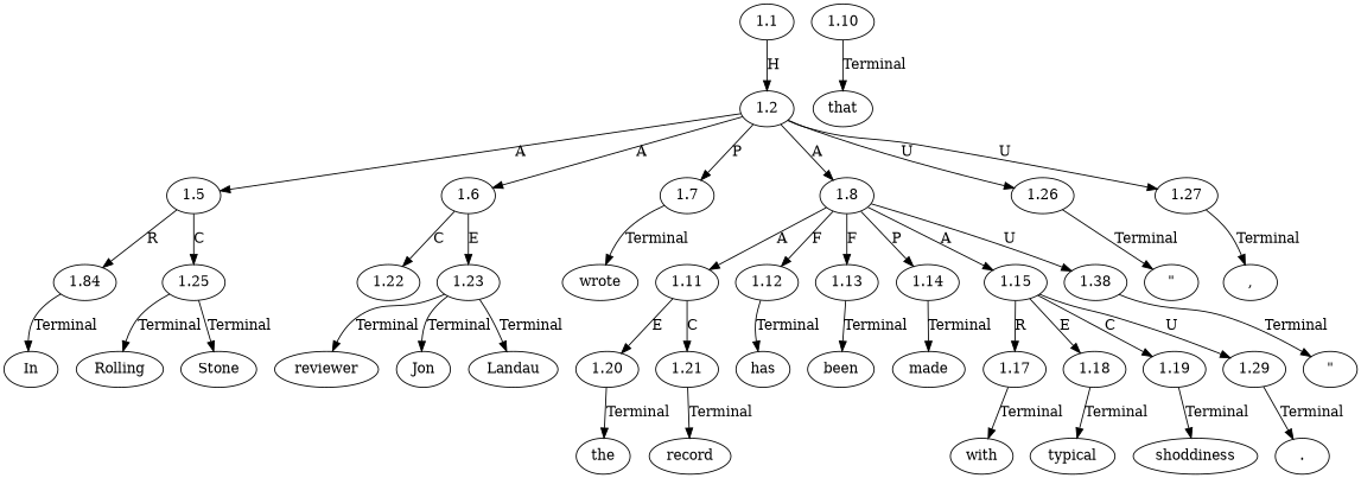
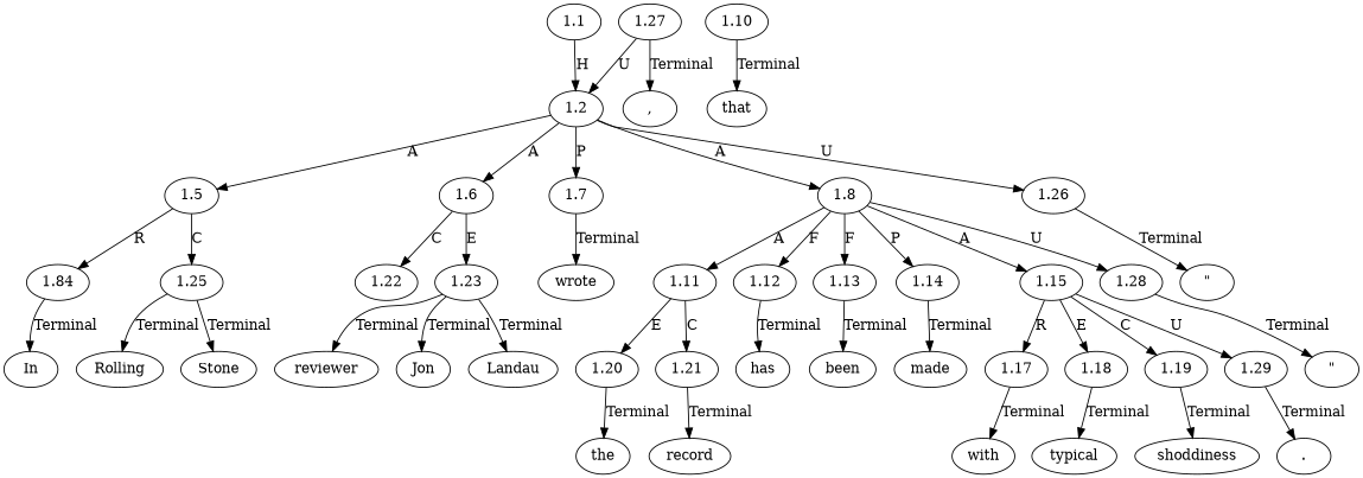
  digraph {
    node [ordering=out]
    edge [ordering=out]
    n1 [label="\""]
    n2 [label=that]
    n3 [label="\""]
    n4 [label=the]
    n5 [label=record]
    n6 [label=has]
    n7 [label=been]
    n8 [label=made]
    n9 [label=with]
    n10 [label=typical]
    n11 [label=shoddiness]
    n12 [label=In]
    n13 [label="."]
    n14 [label=Rolling]
    n15 [label=Stone]
    n16 [label=","]
    n17 [label=reviewer]
    n18 [label=Jon]
    n19 [label=Landau]
    n20 [label=wrote]
    n21 [label=1.1]
    n22 [label=1.2]
    n23 [label=1.5]
    n24 [label=1.6]
    n25 [label=1.7]
    n26 [label=1.8]
    n27 [label=1.26]
    n28 [label=1.27]
    n29 [label=1.84]
    n30 [label=1.25]
    n31 [label=1.22]
    n32 [label=1.23]
    n33 [label=1.11]
    n34 [label=1.12]
    n35 [label=1.13]
    n36 [label=1.14]
    n37 [label=1.15]
-   n38 [label=1.38]
+   n38 [label=1.28]
    n39 [label=1.10]
    n40 [label=1.20]
    n41 [label=1.21]
    n42 [label=1.17]
    n43 [label=1.18]
    n44 [label=1.19]
    n45 [label=1.29]
    n21 -> n22 [label=H]
    n22 -> n23 [label=A]
    n22 -> n24 [label=A]
    n22 -> n25 [label=P]
    n22 -> n26 [label=A]
    n22 -> n27 [label=U]
-   n22 -> n28 [label=U]
+   n28 -> n22 [label=U]
    n23 -> n29 [label=R]
    n23 -> n30 [label=C]
    n24 -> n31 [label=C]
    n24 -> n32 [label=E]
    n25 -> n20 [label=Terminal]
    n26 -> n33 [label=A]
    n26 -> n34 [label=F]
    n26 -> n35 [label=F]
    n26 -> n36 [label=P]
    n26 -> n37 [label=A]
    n26 -> n38 [label=U]
    n27 -> n1 [label=Terminal]
    n28 -> n16 [label=Terminal]
    n29 -> n12 [label=Terminal]
    n30 -> n14 [label=Terminal]
    n30 -> n15 [label=Terminal]
    n32 -> n17 [label=Terminal]
    n32 -> n18 [label=Terminal]
    n32 -> n19 [label=Terminal]
    n33 -> n40 [label=E]
    n33 -> n41 [label=C]
    n34 -> n6 [label=Terminal]
    n35 -> n7 [label=Terminal]
    n36 -> n8 [label=Terminal]
    n37 -> n42 [label=R]
    n37 -> n43 [label=E]
    n37 -> n44 [label=C]
    n37 -> n45 [label=U]
    n38 -> n3 [label=Terminal]
    n39 -> n2 [label=Terminal]
    n40 -> n4 [label=Terminal]
    n41 -> n5 [label=Terminal]
    n42 -> n9 [label=Terminal]
    n43 -> n10 [label=Terminal]
    n44 -> n11 [label=Terminal]
    n45 -> n13 [label=Terminal]
  }
